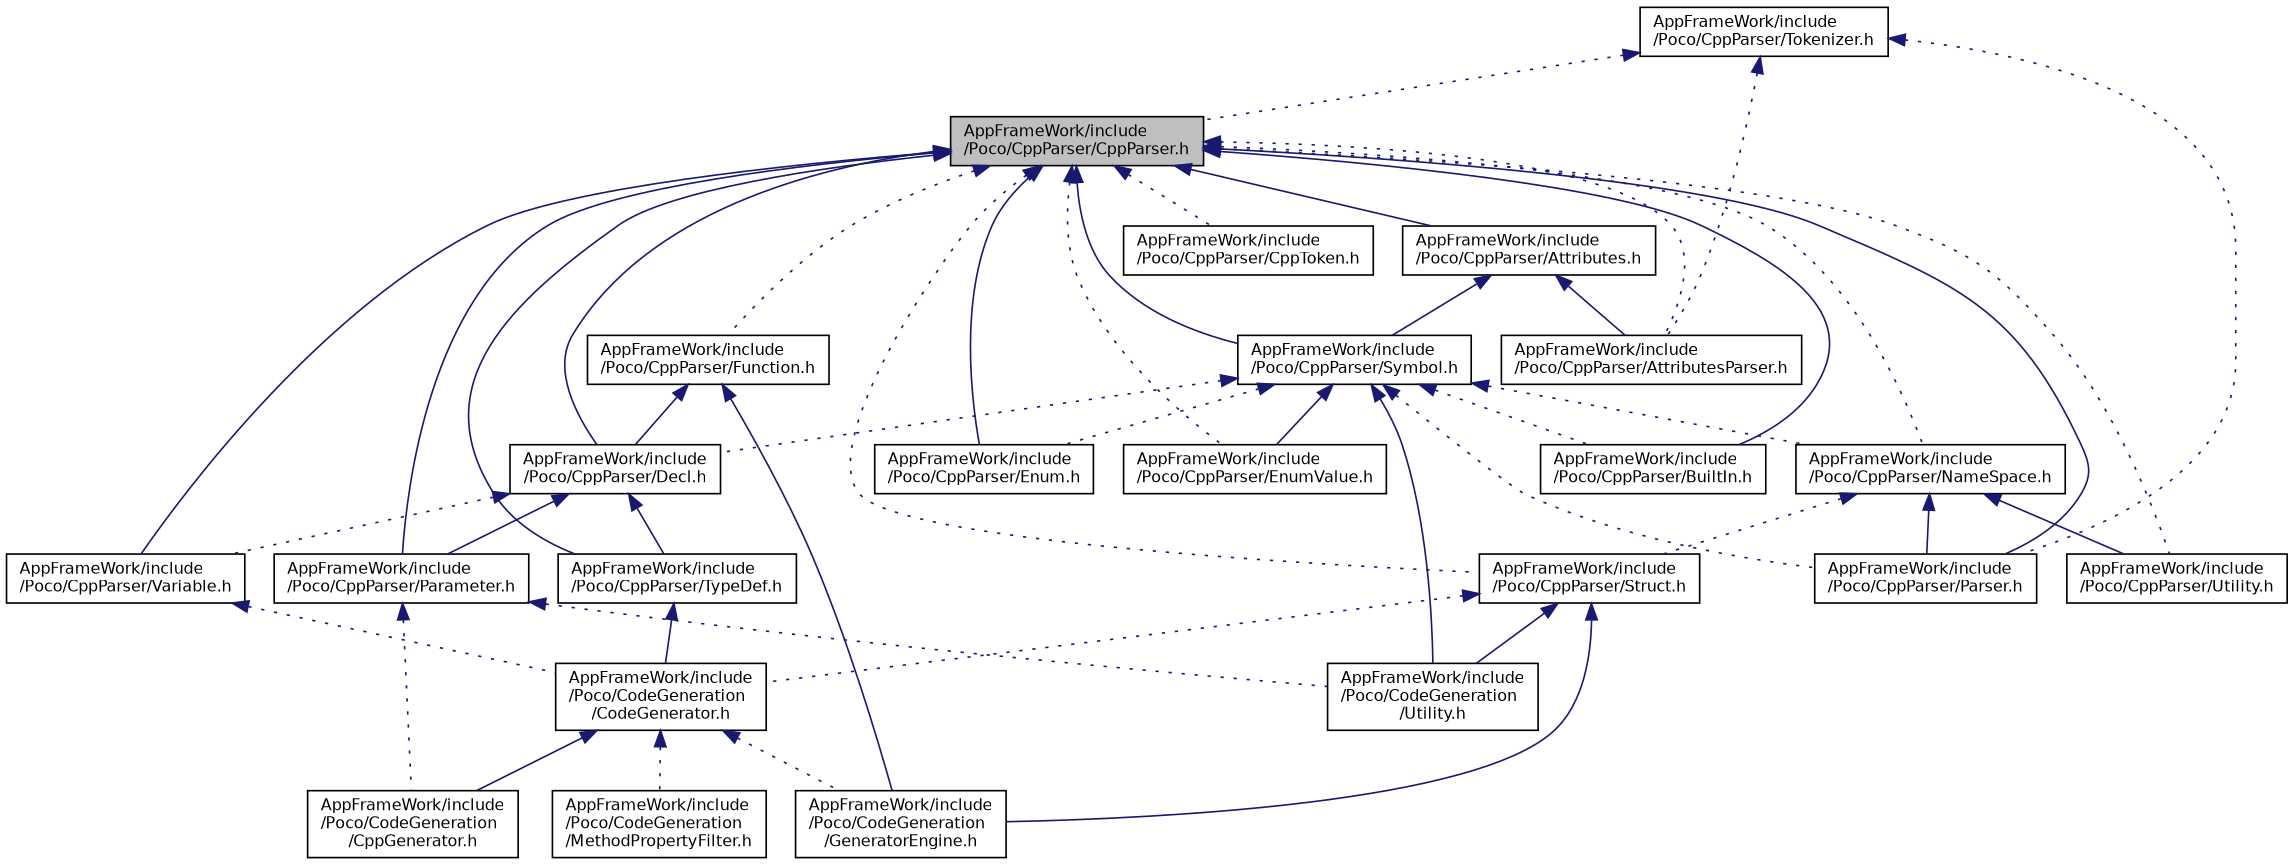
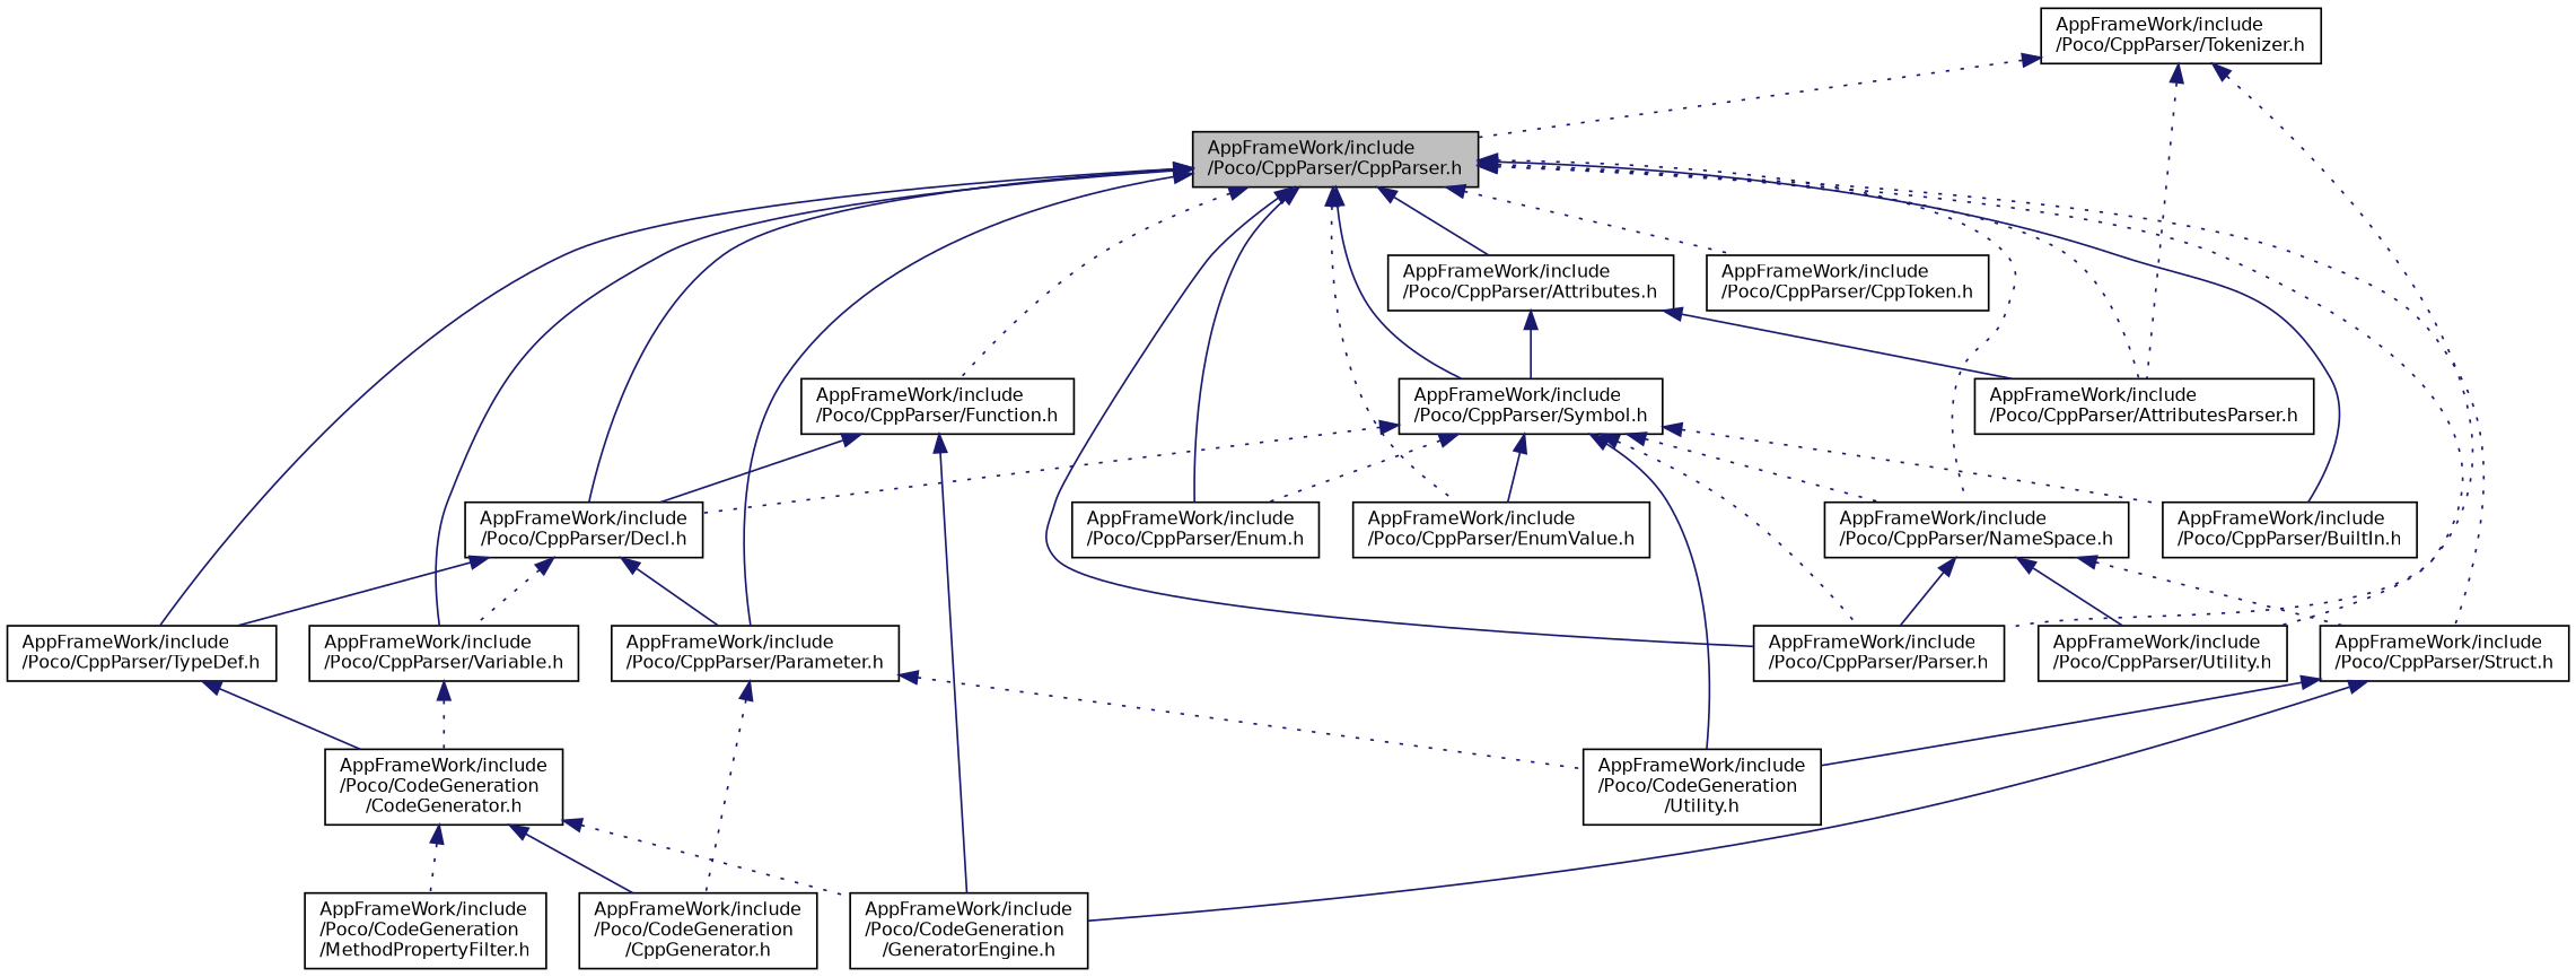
  digraph {
    node [color=black fillcolor=white fontname=Helvetica fontsize=10 shape=record style=filled]
    edge [color=midnightblue dir=back fontname=Helvetica fontsize=10 labelfontname=Helvetica labelfontsize=10 style=solid]
    n1 [fillcolor=grey75 fontcolor=black height=0.2 label="AppFrameWork/include\l/Poco/CppParser/CppParser.h" width=0.4]
    n2 [height=0.2 label="AppFrameWork/include\l/Poco/CppParser/Attributes.h" width=0.4]
    n3 [height=0.2 label="AppFrameWork/include\l/Poco/CppParser/AttributesParser.h" width=0.4]
    n4 [height=0.2 label="AppFrameWork/include\l/Poco/CppParser/Symbol.h" width=0.4]
    n5 [height=0.2 label="AppFrameWork/include\l/Poco/CppParser/BuiltIn.h" width=0.4]
    n6 [height=0.2 label="AppFrameWork/include\l/Poco/CppParser/Decl.h" width=0.4]
    n7 [height=0.2 label="AppFrameWork/include\l/Poco/CppParser/Function.h" width=0.4]
    n8 [height=0.2 label="AppFrameWork/include\l/Poco/CppParser/Parameter.h" width=0.4]
    n9 [height=0.2 label="AppFrameWork/include\l/Poco/CppParser/TypeDef.h" width=0.4]
    n10 [height=0.2 label="AppFrameWork/include\l/Poco/CppParser/Variable.h" width=0.4]
    n11 [height=0.2 label="AppFrameWork/include\l/Poco/CppParser/Enum.h" width=0.4]
    n12 [height=0.2 label="AppFrameWork/include\l/Poco/CppParser/EnumValue.h" width=0.4]
    n13 [height=0.2 label="AppFrameWork/include\l/Poco/CppParser/NameSpace.h" width=0.4]
    n14 [height=0.2 label="AppFrameWork/include\l/Poco/CppParser/Parser.h" width=0.4]
    n15 [height=0.2 label="AppFrameWork/include\l/Poco/CppParser/Struct.h" width=0.4]
    n16 [height=0.2 label="AppFrameWork/include\l/Poco/CppParser/Utility.h" width=0.4]
    n17 [height=0.2 label="AppFrameWork/include\l/Poco/CppParser/CppToken.h" width=0.4]
    n18 [height=0.2 label="AppFrameWork/include\l/Poco/CodeGeneration\l/Utility.h" width=0.4]
    n19 [height=0.2 label="AppFrameWork/include\l/Poco/CodeGeneration\l/GeneratorEngine.h" width=0.4]
    n20 [height=0.2 label="AppFrameWork/include\l/Poco/CodeGeneration\l/CppGenerator.h" width=0.4]
    n21 [height=0.2 label="AppFrameWork/include\l/Poco/CodeGeneration\l/CodeGenerator.h" width=0.4]
    n22 [height=0.2 label="AppFrameWork/include\l/Poco/CppParser/Tokenizer.h" width=0.4]
    n23 [height=0.2 label="AppFrameWork/include\l/Poco/CodeGeneration\l/MethodPropertyFilter.h" width=0.4]
    n1 -> n2
    n1 -> n3 [style=dotted]
    n1 -> n4
    n1 -> n5
    n1 -> n6
    n1 -> n7 [style=dotted]
    n1 -> n8
    n1 -> n9
    n1 -> n10
    n1 -> n11
    n1 -> n12 [style=dotted]
    n1 -> n13 [style=dotted]
    n1 -> n14
    n1 -> n15 [style=dotted]
    n1 -> n16 [style=dotted]
    n1 -> n17 [style=dotted]
    n2 -> n3
    n2 -> n4
    n4 -> n5 [style=dotted]
    n4 -> n6 [style=dotted]
    n4 -> n11 [style=dotted]
    n4 -> n12
    n4 -> n13 [style=dotted]
    n4 -> n14 [style=dotted]
    n4 -> n18
    n6 -> n8
    n6 -> n9
    n6 -> n10 [style=dotted]
    n7 -> n6
    n7 -> n19
    n8 -> n18 [style=dotted]
    n8 -> n20 [style=dotted]
    n9 -> n21
    n10 -> n21 [style=dotted]
    n13 -> n14
    n13 -> n15 [style=dotted]
    n13 -> n16
    n15 -> n18
    n15 -> n19
-   n15 -> n21 [style=dotted]
    n21 -> n19 [style=dotted]
    n21 -> n20
    n21 -> n23 [style=dotted]
    n22 -> n1 [style=dotted]
    n22 -> n3 [style=dotted]
    n22 -> n14 [style=dotted]
  }
